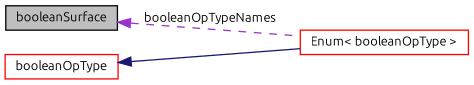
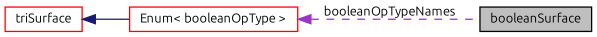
  digraph {
    fontname=Ubuntu
    rankdir=LR
    node [color=red fontname=Ubuntu fontsize=10 shape=record]
    edge [dir=back fontname=Ubuntu fontsize=10 labelfontname=Helvetica labelfontsize=10]
    n1 [color=black fillcolor=grey75 fontcolor=black height=0.2 label=booleanSurface style=filled width=0.4]
-   n2 [height=0.2 label=booleanOpType width=0.4]
+   n2 [height=0.2 label=triSurface width=0.4]
    n3 [height=0.2 label="Enum\< booleanOpType \>" width=0.4]
    n2 -> n3 [color=midnightblue style=solid]
-   n1 -> n3 [color=darkorchid3 label=" booleanOpTypeNames" style=dashed]
+   n3 -> n1 [color=darkorchid3 label=" booleanOpTypeNames" style=dashed]
  }
